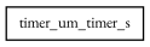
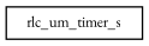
  digraph {
    rankdir=LR
    fontname="EB Garamond"
-   n1 [color=black fillcolor=white fontname="EB Garamond" fontsize=10 height=0.2 label=timer_um_timer_s shape=record style=filled width=0.4]
+   n1 [color=black fillcolor=white fontname="EB Garamond" fontsize=10 height=0.2 label=rlc_um_timer_s shape=record style=filled width=0.4]
  }
